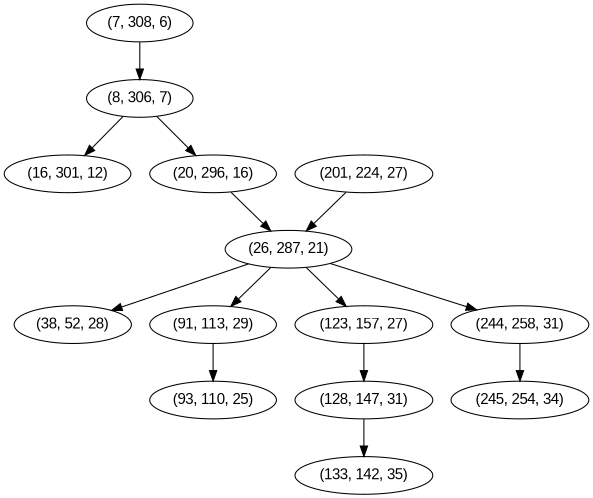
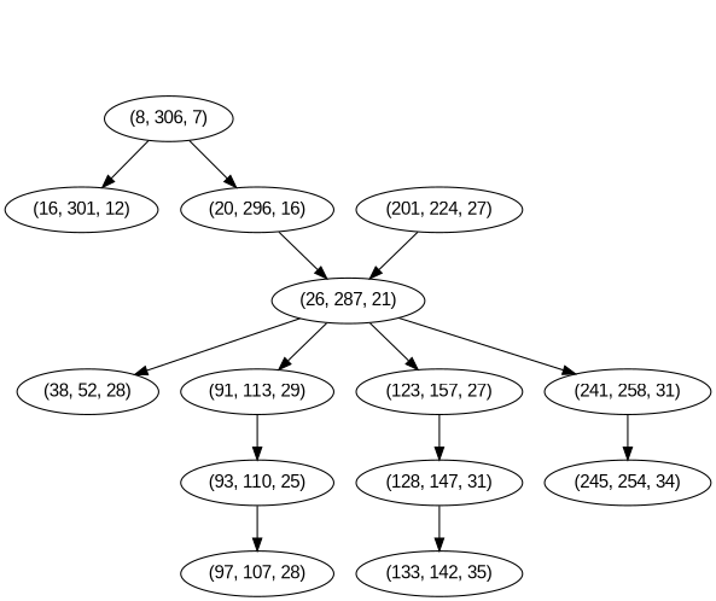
  digraph {
    fontname="Liberation Sans"
    node [fontname="Liberation Sans"]
    edge [fontname="Liberation Sans"]
-   "(7, 308, 6)"
    "(8, 306, 7)"
    "(16, 301, 12)"
    "(20, 296, 16)"
    "(26, 287, 21)"
    "(38, 52, 28)"
    n7 [label="(91, 113, 29)"]
    "(123, 157, 27)"
-   "(241, 258, 31)" [label="(244, 258, 31)"]
+   "(241, 258, 31)"
    "(93, 110, 25)"
    "(128, 147, 31)"
    "(201, 224, 27)"
    "(245, 254, 34)"
+   "(97, 107, 28)"
    "(133, 142, 35)"
-   "(7, 308, 6)" -> "(8, 306, 7)"
    "(8, 306, 7)" -> "(16, 301, 12)"
    "(8, 306, 7)" -> "(20, 296, 16)"
    "(20, 296, 16)" -> "(26, 287, 21)"
    "(26, 287, 21)" -> "(38, 52, 28)"
    "(26, 287, 21)" -> n7
    "(26, 287, 21)" -> "(123, 157, 27)"
    "(26, 287, 21)" -> "(241, 258, 31)"
    n7 -> "(93, 110, 25)"
    "(123, 157, 27)" -> "(128, 147, 31)"
    "(241, 258, 31)" -> "(245, 254, 34)"
+   "(93, 110, 25)" -> "(97, 107, 28)"
    "(128, 147, 31)" -> "(133, 142, 35)"
    "(201, 224, 27)" -> "(26, 287, 21)"
  }
